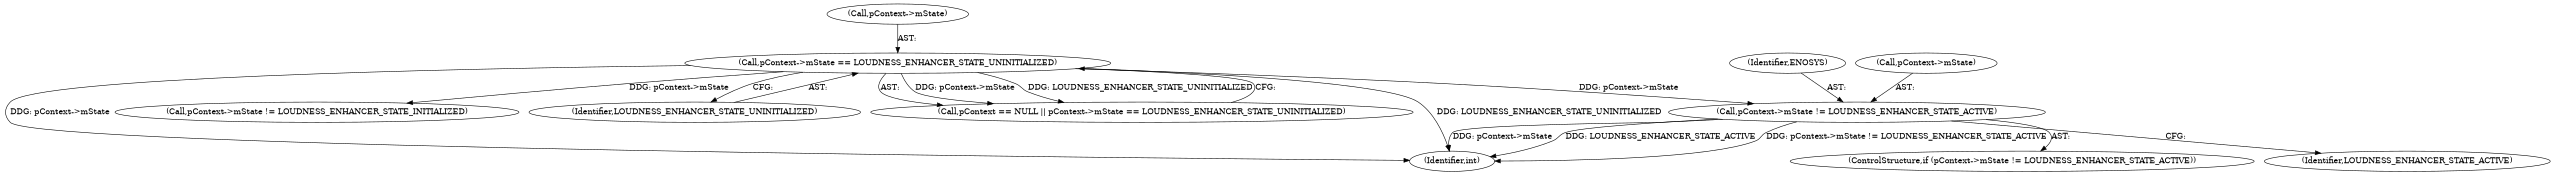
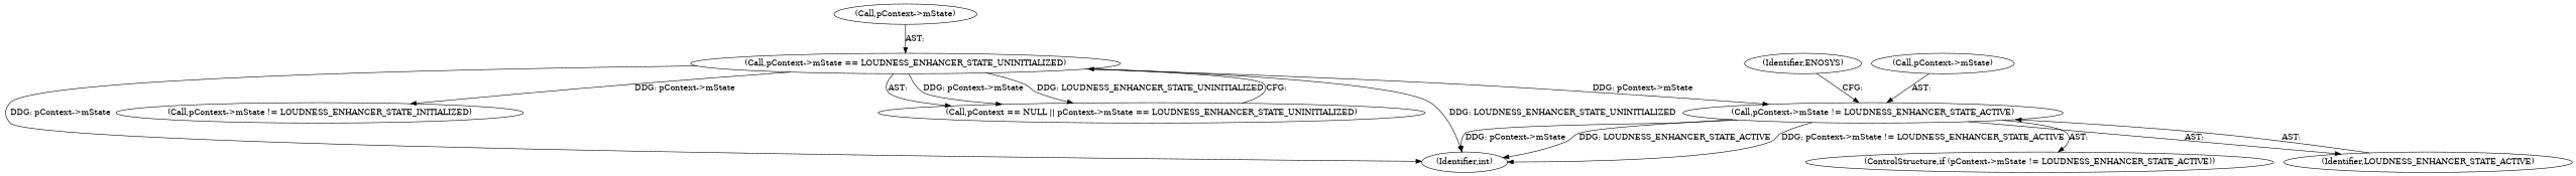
  digraph {
    n1 [label="(Call,pContext->mState != LOUDNESS_ENHANCER_STATE_ACTIVE)"]
    n2 [label="(Identifier,LOUDNESS_ENHANCER_STATE_ACTIVE)"]
    n3 [label="(Identifier,int)"]
    n4 [label="(ControlStructure,if (pContext->mState != LOUDNESS_ENHANCER_STATE_ACTIVE))"]
    n5 [label="(Call,pContext->mState == LOUDNESS_ENHANCER_STATE_UNINITIALIZED)"]
    n6 [label="(Call,pContext->mState != LOUDNESS_ENHANCER_STATE_INITIALIZED)"]
-   n7 [label="(Identifier,LOUDNESS_ENHANCER_STATE_UNINITIALIZED)"]
    n8 [label="(Call,pContext == NULL || pContext->mState == LOUDNESS_ENHANCER_STATE_UNINITIALIZED)"]
    n9 [label="(Identifier,ENOSYS)"]
    n10 [label="(Call,pContext->mState)"]
    n11 [label="(Call,pContext->mState)"]
-   n1 -> n2 [label="CFG: "]
+   n1 -> n2 [label="AST: "]
    n1 -> n3 [label="DDG: pContext->mState"]
    n1 -> n3 [label="DDG: LOUDNESS_ENHANCER_STATE_ACTIVE"]
    n1 -> n3 [label="DDG: pContext->mState != LOUDNESS_ENHANCER_STATE_ACTIVE"]
    n1 -> n4 [label="AST: "]
+   n2 -> n1 [label="AST: "]
    n5 -> n1 [label="DDG: pContext->mState"]
    n5 -> n3 [label="DDG: LOUDNESS_ENHANCER_STATE_UNINITIALIZED"]
    n5 -> n3 [label="DDG: pContext->mState"]
    n5 -> n6 [label="DDG: pContext->mState"]
-   n5 -> n7 [label="CFG: "]
    n5 -> n8 [label="AST: "]
    n5 -> n8 [label="DDG: pContext->mState"]
    n5 -> n8 [label="DDG: LOUDNESS_ENHANCER_STATE_UNINITIALIZED"]
-   n7 -> n5 [label="AST: "]
    n8 -> n5 [label="CFG: "]
-   n9 -> n1 [label="AST: "]
+   n9 -> n1 [label="CFG: "]
    n10 -> n1 [label="AST: "]
    n11 -> n5 [label="AST: "]
  }
